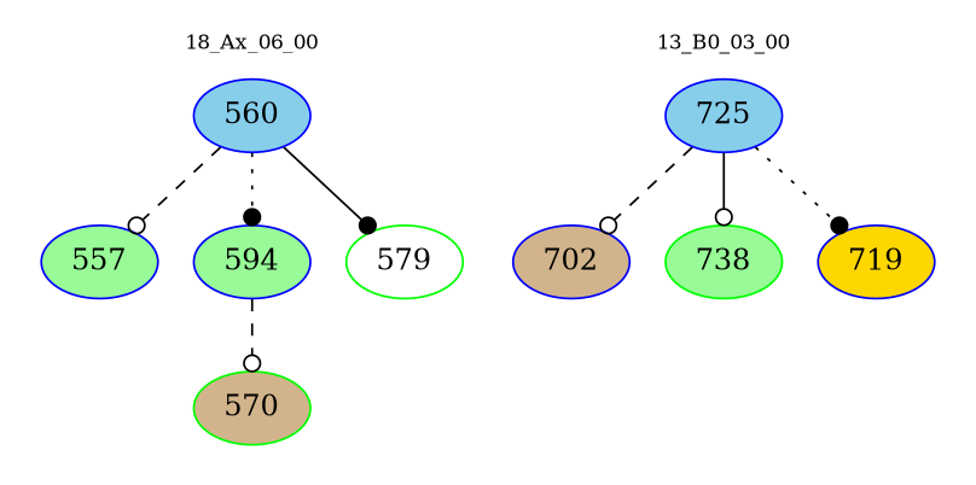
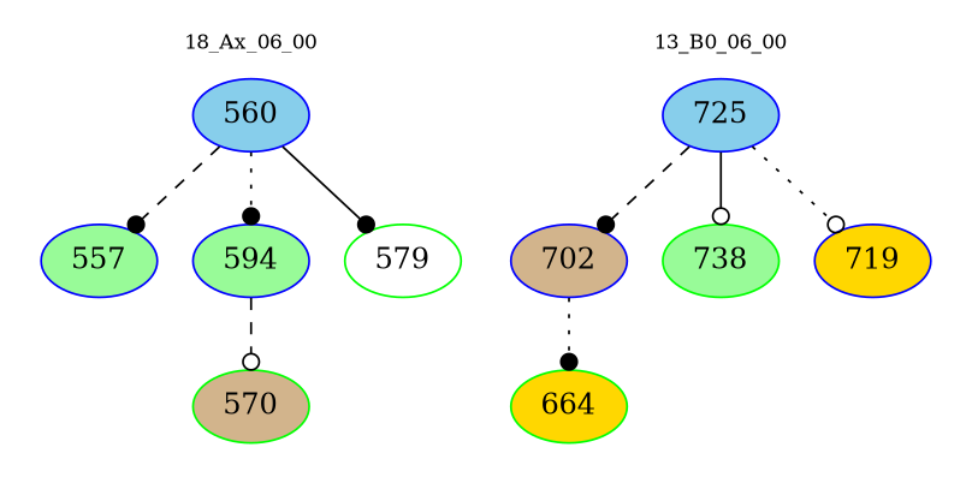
  digraph {
    node [color=blue fillcolor=palegreen style=filled]
    edge [arrowhead=dot color=black style=dashed]
    n1 [fillcolor=skyblue label=560]
    n2 [label=557]
    n3 [label=594]
    n4 [color=green fillcolor=white label=579]
    n5 [color=green fillcolor=tan label=570]
    n6 [fillcolor=skyblue label=725]
    n7 [fillcolor=tan label=702]
    n8 [color=green label=738]
    n9 [fillcolor=gold label=719]
+   n10 [color=green fillcolor=gold label=664]
    subgraph cluster_1 {
      color=white
      fontsize=10
      label="18_Ax_06_00"
      n1
      n2
      n3
      n4
      n5
    }
    subgraph cluster_2 {
      color=white
      fontsize=10
-     label="13_B0_03_00"
+     label="13_B0_06_00"
      n6
      n7
      n8
      n9
+     n10
    }
-   n1 -> n2 [arrowhead=odot]
+   n1 -> n2
    n1 -> n3 [style=dotted]
    n1 -> n4 [style=solid]
    n3 -> n5 [arrowhead=odot]
-   n6 -> n7 [arrowhead=odot]
+   n6 -> n7
    n6 -> n8 [arrowhead=odot style=solid]
-   n6 -> n9 [style=dotted]
+   n6 -> n9 [arrowhead=odot style=dotted]
+   n7 -> n10 [style=dotted]
  }
